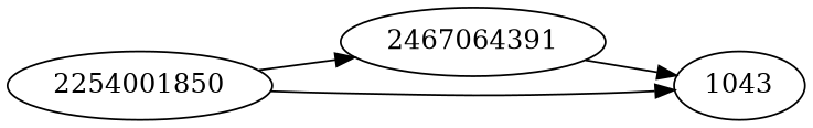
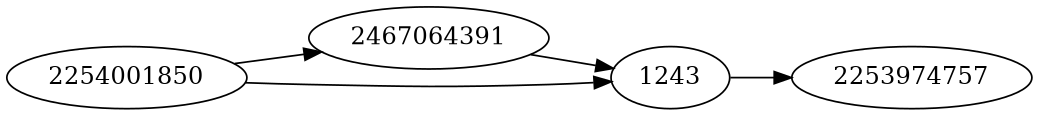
  strict digraph {
    rankdir=LR
    2254001850
    2467064391
-   1043
+   1043 [label=1243]
+   2253974757
    2254001850 -> 2467064391
    2254001850 -> 1043
    2467064391 -> 1043
+   1043 -> 2253974757
  }
